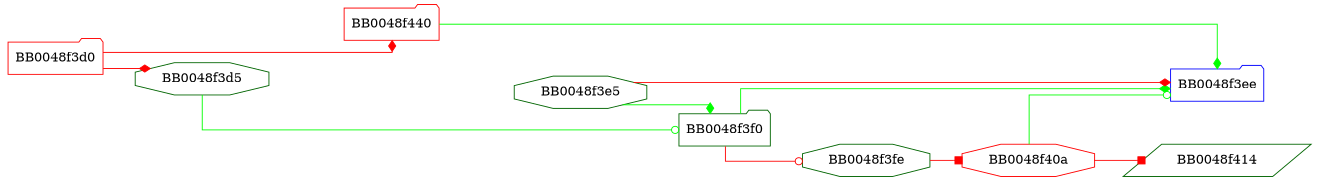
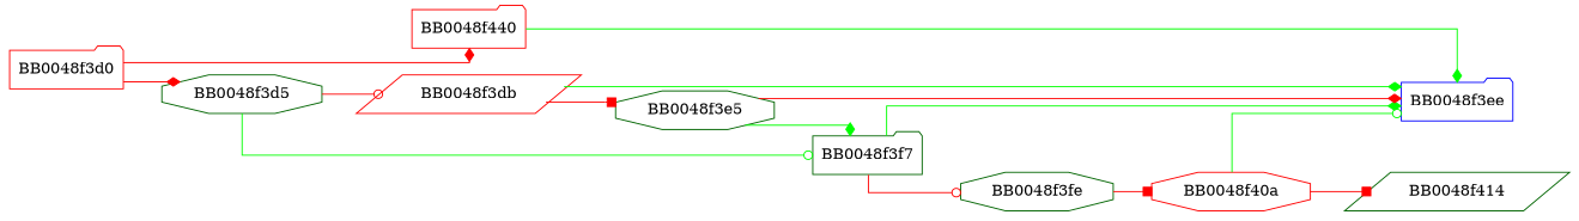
  digraph {
    rankdir=LR
    splines=ortho
    node [color=darkgreen shape=folder]
    edge [arrowhead=diamond color=red]
    BB0048f3d0 [color=red]
    BB0048f440 [color=red]
    BB0048f3d5 [shape=octagon]
    BB0048f3ee [color=blue]
-   BB0048f3f0
+   BB0048f3f0 [label=BB0048f3f7]
+   BB0048f3db [color=red shape=parallelogram]
    BB0048f3fe [shape=octagon]
    BB0048f3e5 [shape=octagon]
    BB0048f40a [color=red shape=octagon]
    BB0048f414 [shape=parallelogram]
    BB0048f3d0 -> BB0048f440
    BB0048f3d0 -> BB0048f3d5
    BB0048f440 -> BB0048f3ee [color=green]
    BB0048f3d5 -> BB0048f3f0 [arrowhead=odot color=green]
+   BB0048f3d5 -> BB0048f3db [arrowhead=odot]
    BB0048f3f0 -> BB0048f3ee [color=green]
    BB0048f3f0 -> BB0048f3fe [arrowhead=odot]
+   BB0048f3db -> BB0048f3ee [color=green]
+   BB0048f3db -> BB0048f3e5 [arrowhead=box]
    BB0048f3fe -> BB0048f40a [arrowhead=box]
    BB0048f3e5 -> BB0048f3ee
    BB0048f3e5 -> BB0048f3f0 [color=green]
    BB0048f40a -> BB0048f3ee [arrowhead=odot color=green]
    BB0048f40a -> BB0048f414 [arrowhead=box]
  }
